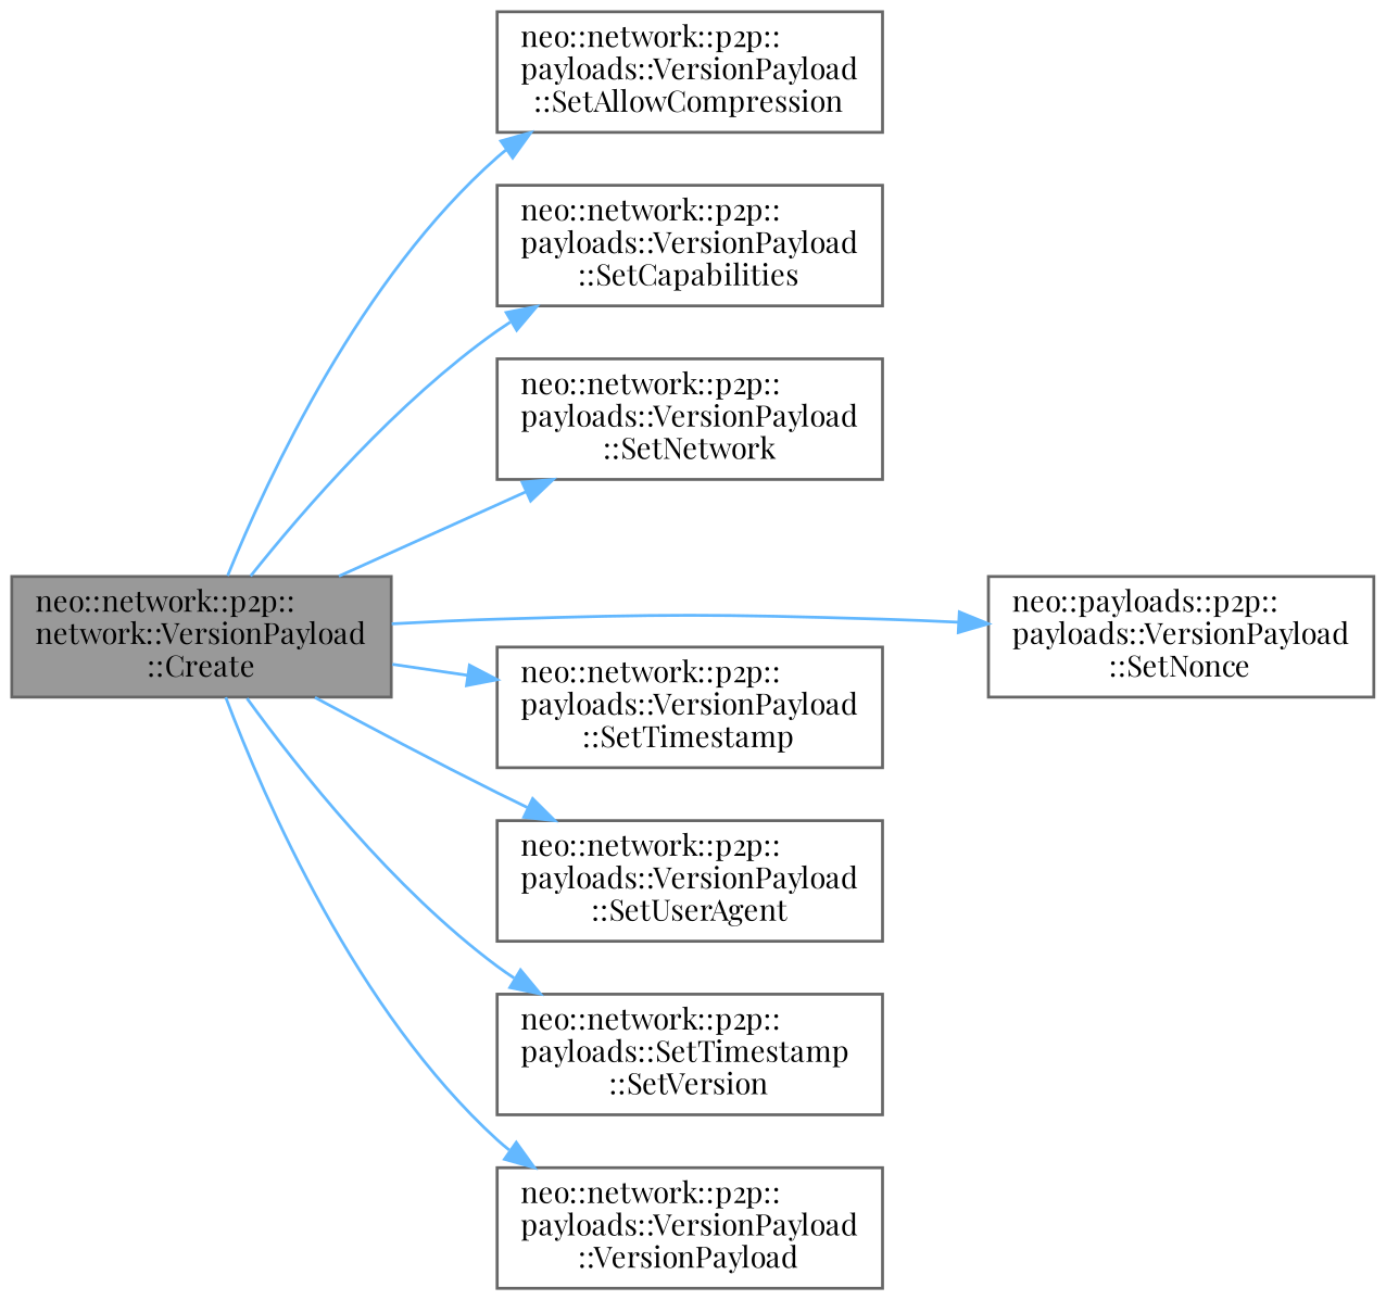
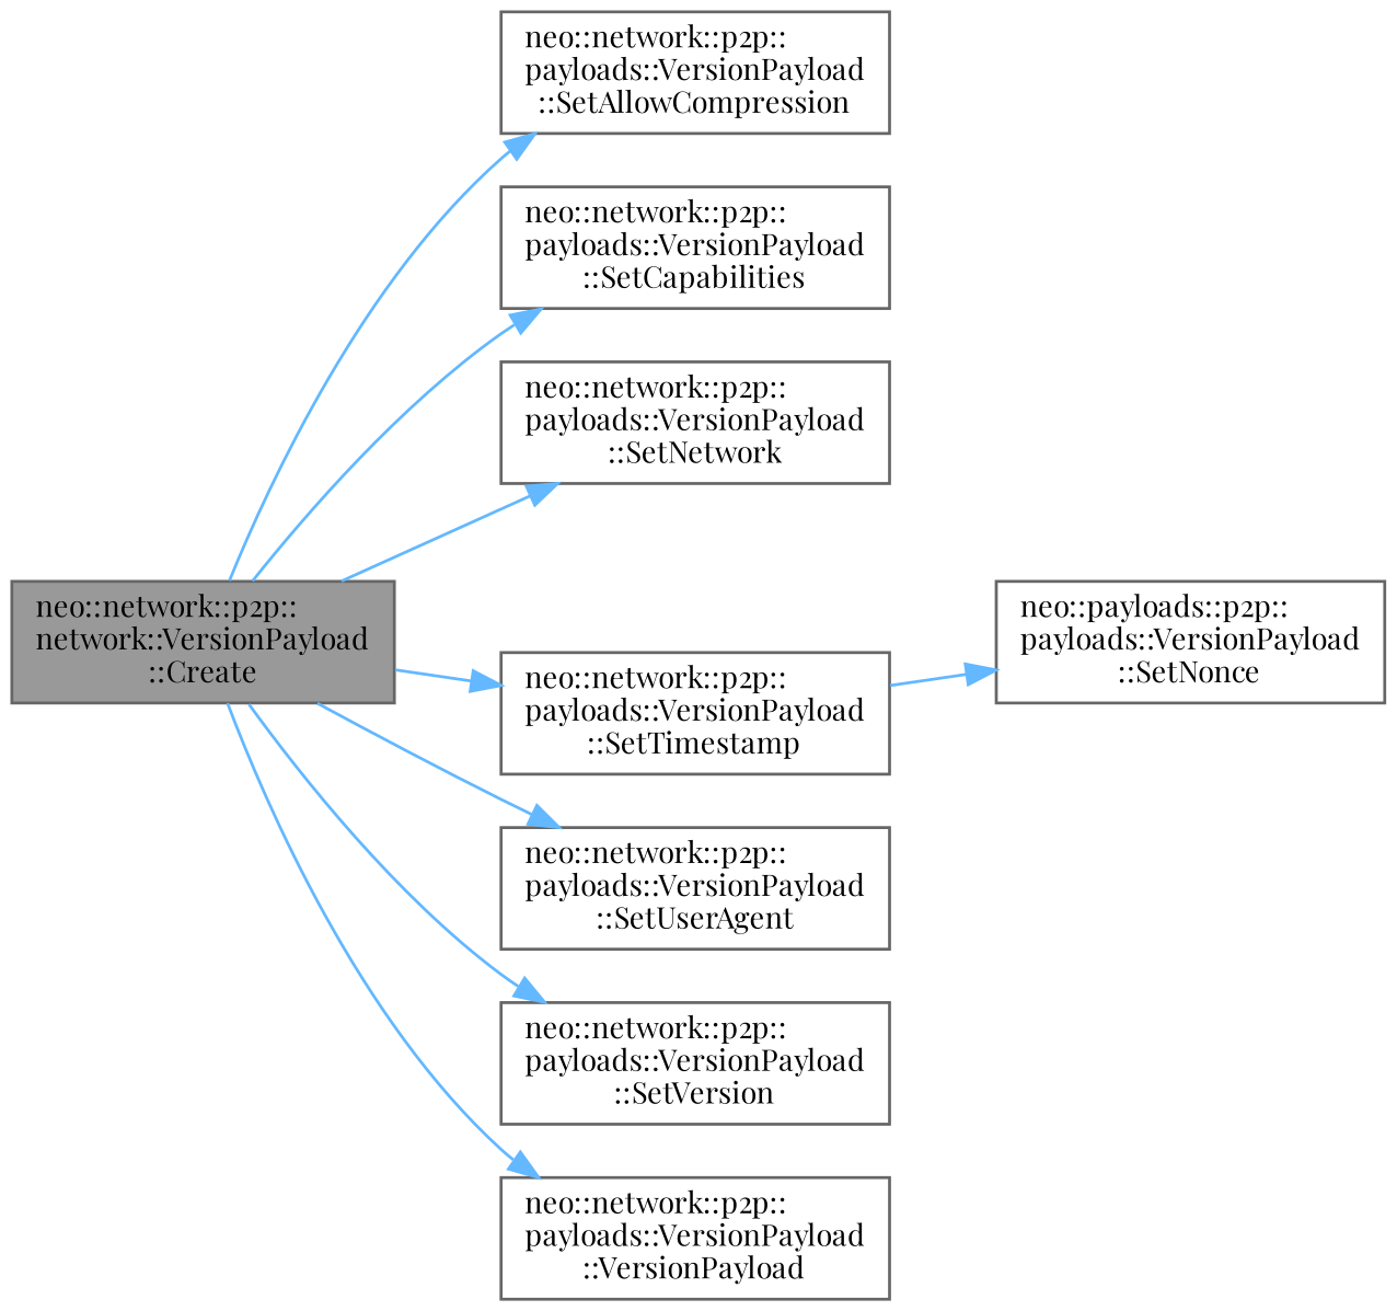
  digraph {
    fontname="Playfair Display"
    rankdir=LR
    node [color=grey40 fillcolor=white fontname="Playfair Display" fontsize=10 shape=box style=filled]
    edge [color=steelblue1 fontname="Playfair Display" fontsize=10 labelfontname=Helvetica labelfontsize=10 style=solid]
    n1 [color=gray40 fillcolor=grey60 fontcolor=black height=0.2 label="neo::network::p2p::\lnetwork::VersionPayload\l::Create" width=0.4]
    n2 [height=0.2 label="neo::network::p2p::\lpayloads::VersionPayload\l::SetAllowCompression" width=0.4]
    n3 [height=0.2 label="neo::network::p2p::\lpayloads::VersionPayload\l::SetCapabilities" width=0.4]
    n4 [height=0.2 label="neo::network::p2p::\lpayloads::VersionPayload\l::SetNetwork" width=0.4]
    n5 [height=0.2 label="neo::payloads::p2p::\lpayloads::VersionPayload\l::SetNonce" width=0.4]
    n6 [height=0.2 label="neo::network::p2p::\lpayloads::VersionPayload\l::SetTimestamp" width=0.4]
    n7 [height=0.2 label="neo::network::p2p::\lpayloads::VersionPayload\l::SetUserAgent" width=0.4]
-   n8 [height=0.2 label="neo::network::p2p::\lpayloads::SetTimestamp\l::SetVersion" width=0.4]
+   n8 [height=0.2 label="neo::network::p2p::\lpayloads::VersionPayload\l::SetVersion" width=0.4]
    n9 [height=0.2 label="neo::network::p2p::\lpayloads::VersionPayload\l::VersionPayload" width=0.4]
    n1 -> n2
    n1 -> n3
    n1 -> n4
-   n1 -> n5
+   n6 -> n5
    n1 -> n6
    n1 -> n7
    n1 -> n8
    n1 -> n9
  }
